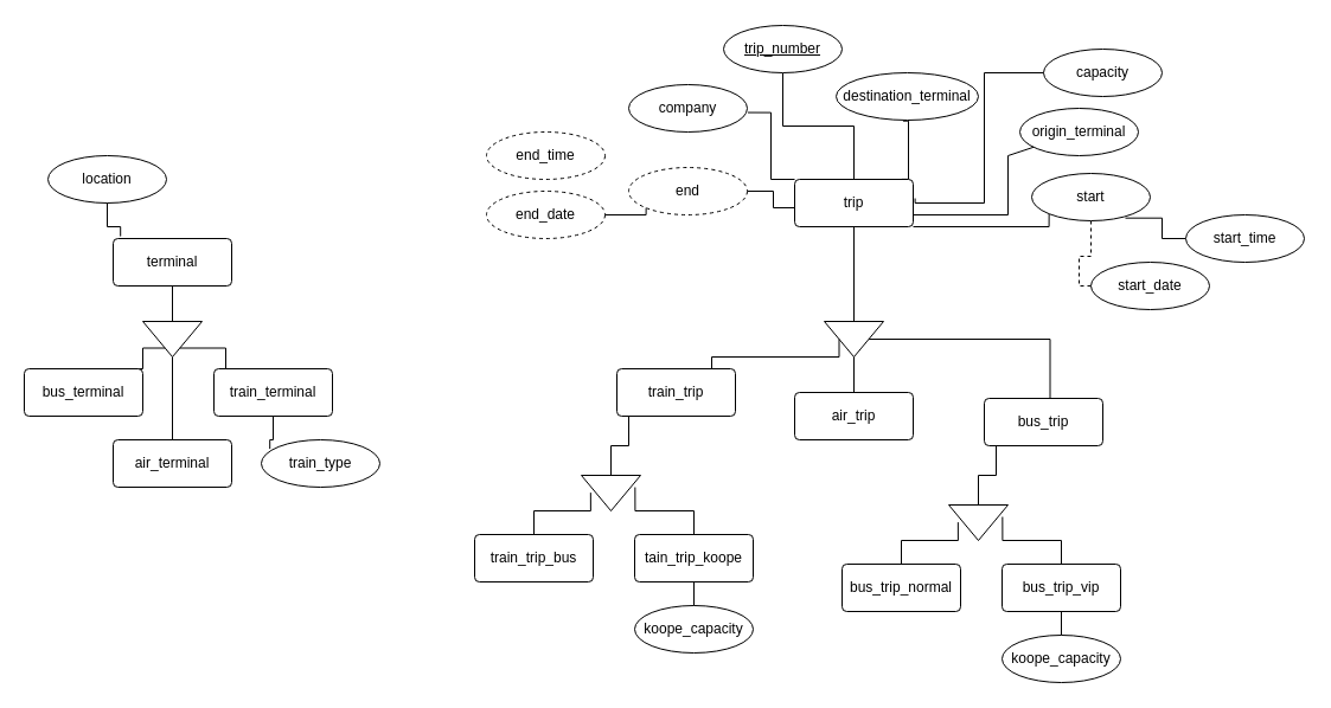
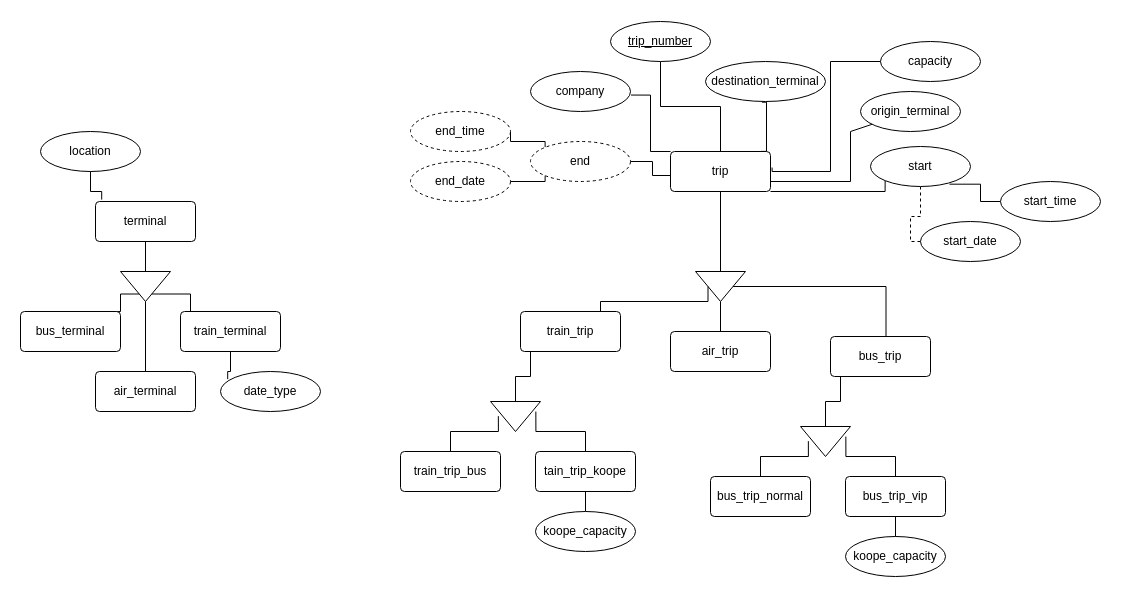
  <mxCell id="0" />
  <mxCell id="1" parent="0" />
  <mxCell id="2" style="edgeStyle=orthogonalEdgeStyle;rounded=0;orthogonalLoop=1;jettySize=auto;html=1;endArrow=none;endFill=0;entryX=0.47;entryY=1.017;entryDx=0;entryDy=0;entryPerimeter=0;" edge="1" parent="1" target="22"><mxGeometry relative="1" as="geometry"><mxPoint x="760.4" y="150.88" as="sourcePoint" /><mxPoint x="760.04" y="91" as="targetPoint" /><Array as="points"><mxPoint x="766" y="151" /></Array></mxGeometry></mxCell>
  <mxCell id="3" style="edgeStyle=orthogonalEdgeStyle;rounded=0;orthogonalLoop=1;jettySize=auto;html=1;exitX=1;exitY=1;exitDx=0;exitDy=0;entryX=0;entryY=1;entryDx=0;entryDy=0;endArrow=none;endFill=0;" edge="1" parent="1" source="6" target="13"><mxGeometry relative="1" as="geometry"><mxPoint x="770.002" y="200.138" as="sourcePoint" /><mxPoint x="955.357" y="180.996" as="targetPoint" /><Array as="points"><mxPoint x="885" y="191" /></Array></mxGeometry></mxCell>
  <mxCell id="4" style="edgeStyle=orthogonalEdgeStyle;rounded=0;orthogonalLoop=1;jettySize=auto;html=1;entryX=1.005;entryY=0.589;entryDx=0;entryDy=0;entryPerimeter=0;endArrow=none;endFill=0;" edge="1" parent="1" source="6" target="27"><mxGeometry relative="1" as="geometry"><mxPoint x="650" y="121" as="targetPoint" /><Array as="points"><mxPoint x="650" y="151" /><mxPoint x="650" y="95" /></Array></mxGeometry></mxCell>
  <mxCell id="5" style="edgeStyle=orthogonalEdgeStyle;rounded=0;orthogonalLoop=1;jettySize=auto;html=1;entryX=1;entryY=0.5;entryDx=0;entryDy=0;endArrow=none;endFill=0;" edge="1" parent="1" source="6" target="40"><mxGeometry relative="1" as="geometry" /></mxCell>
  <mxCell id="6" value="trip" style="rounded=1;arcSize=10;whiteSpace=wrap;html=1;align=center;" vertex="1" parent="1"><mxGeometry x="670.002" y="150.998" width="100" height="40" as="geometry" /></mxCell>
  <mxCell id="7" value="" style="edgeStyle=orthogonalEdgeStyle;rounded=0;orthogonalLoop=1;jettySize=auto;html=1;endArrow=none;endFill=0;" edge="1" parent="1" source="8" target="6"><mxGeometry relative="1" as="geometry" /></mxCell>
  <mxCell id="8" value="&lt;u&gt;trip_number&lt;/u&gt;" style="ellipse;whiteSpace=wrap;html=1;align=center;" vertex="1" parent="1"><mxGeometry x="610.002" y="20.998" width="100" height="40" as="geometry" /></mxCell>
  <mxCell id="9" value="" style="edgeStyle=orthogonalEdgeStyle;rounded=0;orthogonalLoop=1;jettySize=auto;html=1;endArrow=none;endFill=0;" edge="1" parent="1" source="10" target="6"><mxGeometry relative="1" as="geometry"><Array as="points"><mxPoint x="850" y="131" /><mxPoint x="850" y="181" /></Array></mxGeometry></mxCell>
  <mxCell id="10" value="origin_terminal" style="ellipse;whiteSpace=wrap;html=1;align=center;" vertex="1" parent="1"><mxGeometry x="860.002" y="90.998" width="100" height="40" as="geometry" /></mxCell>
  <mxCell id="11" style="edgeStyle=orthogonalEdgeStyle;rounded=0;orthogonalLoop=1;jettySize=auto;html=1;exitX=0;exitY=0.75;exitDx=0;exitDy=0;entryX=1;entryY=0.5;entryDx=0;entryDy=0;endArrow=none;endFill=0;" edge="1" parent="1" source="6" target="24"><mxGeometry relative="1" as="geometry"><mxPoint x="640.002" y="190.998" as="targetPoint" /><Array as="points"><mxPoint x="670" y="175" /><mxPoint x="652" y="175" /><mxPoint x="652" y="161" /></Array></mxGeometry></mxCell>
  <mxCell id="12" value="" style="edgeStyle=orthogonalEdgeStyle;rounded=0;orthogonalLoop=1;jettySize=auto;html=1;endArrow=none;endFill=0;dashed=1;" edge="1" parent="1" source="13" target="28"><mxGeometry relative="1" as="geometry"><Array as="points"><mxPoint x="920" y="216" /><mxPoint x="910" y="216" /><mxPoint x="910" y="241" /></Array></mxGeometry></mxCell>
  <mxCell id="13" value="start" style="ellipse;whiteSpace=wrap;html=1;align=center;" vertex="1" parent="1"><mxGeometry x="870.002" y="145.998" width="100" height="40" as="geometry" /></mxCell>
  <mxCell id="14" value="terminal" style="rounded=1;arcSize=10;whiteSpace=wrap;html=1;align=center;" vertex="1" parent="1"><mxGeometry x="95.002" y="200.998" width="100" height="40" as="geometry" /></mxCell>
  <mxCell id="15" value="" style="edgeStyle=orthogonalEdgeStyle;rounded=0;orthogonalLoop=1;jettySize=auto;html=1;endArrow=none;endFill=0;" edge="1" parent="1" source="17" target="14"><mxGeometry relative="1" as="geometry" /></mxCell>
  <mxCell id="16" value="" style="edgeStyle=orthogonalEdgeStyle;rounded=0;orthogonalLoop=1;jettySize=auto;html=1;endArrow=none;endFill=0;" edge="1" parent="1" source="17" target="34"><mxGeometry relative="1" as="geometry" /></mxCell>
  <mxCell id="17" value="" style="triangle;whiteSpace=wrap;html=1;rotation=-90;flipH=1;" vertex="1" parent="1"><mxGeometry x="130.002" y="260.998" width="30" height="50" as="geometry" /></mxCell>
  <mxCell id="18" style="edgeStyle=orthogonalEdgeStyle;rounded=0;orthogonalLoop=1;jettySize=auto;html=1;exitX=0.75;exitY=0;exitDx=0;exitDy=0;entryX=0;entryY=0.25;entryDx=0;entryDy=0;endArrow=none;endFill=0;" edge="1" parent="1" source="19" target="17"><mxGeometry relative="1" as="geometry"><Array as="points"><mxPoint x="85" y="311" /><mxPoint x="120" y="311" /><mxPoint x="120" y="294" /></Array></mxGeometry></mxCell>
  <mxCell id="19" value="bus_terminal" style="rounded=1;arcSize=10;whiteSpace=wrap;html=1;align=center;" vertex="1" parent="1"><mxGeometry x="20.002" y="310.998" width="100" height="40" as="geometry" /></mxCell>
  <mxCell id="20" style="edgeStyle=orthogonalEdgeStyle;rounded=0;orthogonalLoop=1;jettySize=auto;html=1;exitX=0.25;exitY=0;exitDx=0;exitDy=0;entryX=0;entryY=0.75;entryDx=0;entryDy=0;endArrow=none;endFill=0;" edge="1" parent="1" source="21" target="17"><mxGeometry relative="1" as="geometry"><Array as="points"><mxPoint x="205" y="311" /><mxPoint x="190" y="311" /><mxPoint x="190" y="294" /></Array></mxGeometry></mxCell>
  <mxCell id="21" value="train_terminal" style="rounded=1;arcSize=10;whiteSpace=wrap;html=1;align=center;" vertex="1" parent="1"><mxGeometry x="180.002" y="310.998" width="100" height="40" as="geometry" /></mxCell>
  <mxCell id="22" value="destination_terminal" style="ellipse;whiteSpace=wrap;html=1;align=center;" vertex="1" parent="1"><mxGeometry x="705" y="61" width="120" height="40" as="geometry" /></mxCell>
+ <mxCell id="23" style="edgeStyle=orthogonalEdgeStyle;rounded=0;orthogonalLoop=1;jettySize=auto;html=1;entryX=1;entryY=0.5;entryDx=0;entryDy=0;endArrow=none;endFill=0;exitX=0;exitY=0;exitDx=0;exitDy=0;" edge="1" parent="1" source="24" target="31"><mxGeometry relative="1" as="geometry"><Array as="points"><mxPoint x="545" y="141" /><mxPoint x="510" y="141" /></Array></mxGeometry></mxCell>
  <mxCell id="24" value="end" style="ellipse;whiteSpace=wrap;html=1;align=center;dashed=1;" vertex="1" parent="1"><mxGeometry x="530.002" y="140.998" width="100" height="40" as="geometry" /></mxCell>
  <mxCell id="25" value="capacity" style="ellipse;whiteSpace=wrap;html=1;align=center;" vertex="1" parent="1"><mxGeometry x="880.002" y="40.998" width="100" height="40" as="geometry" /></mxCell>
  <mxCell id="26" style="edgeStyle=orthogonalEdgeStyle;rounded=0;orthogonalLoop=1;jettySize=auto;html=1;endArrow=none;endFill=0;entryX=0;entryY=0.5;entryDx=0;entryDy=0;exitX=1.016;exitY=0.401;exitDx=0;exitDy=0;exitPerimeter=0;" edge="1" parent="1" source="6" target="25"><mxGeometry relative="1" as="geometry"><mxPoint x="770" y="191" as="sourcePoint" /><mxPoint y="61" as="targetPoint" x="890" /><Array as="points"><mxPoint x="772" y="171" /><mxPoint x="830" y="171" /><mxPoint x="830" y="61" /></Array></mxGeometry></mxCell>
  <mxCell id="27" value="company" style="ellipse;whiteSpace=wrap;html=1;align=center;" vertex="1" parent="1"><mxGeometry x="530.002" y="70.998" width="100" height="40" as="geometry" /></mxCell>
  <mxCell id="28" value="start_date" style="ellipse;whiteSpace=wrap;html=1;align=center;" vertex="1" parent="1"><mxGeometry x="920.002" y="220.998" width="100" height="40" as="geometry" /></mxCell>
  <mxCell id="29" style="edgeStyle=orthogonalEdgeStyle;rounded=0;orthogonalLoop=1;jettySize=auto;html=1;entryX=0.79;entryY=0.942;entryDx=0;entryDy=0;endArrow=none;endFill=0;entryPerimeter=0;" edge="1" parent="1" source="30" target="13"><mxGeometry relative="1" as="geometry" /></mxCell>
  <mxCell id="30" value="start_time" style="ellipse;whiteSpace=wrap;html=1;align=center;" vertex="1" parent="1"><mxGeometry x="1000.002" y="180.998" width="100" height="40" as="geometry" /></mxCell>
  <mxCell id="31" value="end_time" style="ellipse;whiteSpace=wrap;html=1;align=center;dashed=1;" vertex="1" parent="1"><mxGeometry x="410.002" y="110.998" width="100" height="40" as="geometry" /></mxCell>
  <mxCell id="32" value="end_date" style="ellipse;whiteSpace=wrap;html=1;align=center;dashed=1;" vertex="1" parent="1"><mxGeometry x="410.002" y="160.998" width="100" height="40" as="geometry" /></mxCell>
  <mxCell id="33" style="edgeStyle=orthogonalEdgeStyle;rounded=0;orthogonalLoop=1;jettySize=auto;html=1;exitX=1;exitY=0.5;exitDx=0;exitDy=0;entryX=0;entryY=1;entryDx=0;entryDy=0;endArrow=none;endFill=0;" edge="1" parent="1" source="32" target="24"><mxGeometry relative="1" as="geometry" /></mxCell>
  <mxCell id="34" value="air_terminal" style="rounded=1;arcSize=10;whiteSpace=wrap;html=1;align=center;" vertex="1" parent="1"><mxGeometry x="95.002" y="370.998" width="100" height="40" as="geometry" /></mxCell>
  <mxCell id="35" value="location" style="ellipse;whiteSpace=wrap;html=1;align=center;" vertex="1" parent="1"><mxGeometry x="40.002" y="130.998" width="100" height="40" as="geometry" /></mxCell>
  <mxCell id="36" style="edgeStyle=orthogonalEdgeStyle;rounded=0;orthogonalLoop=1;jettySize=auto;html=1;entryX=0.062;entryY=-0.047;entryDx=0;entryDy=0;entryPerimeter=0;endArrow=none;endFill=0;" edge="1" parent="1" source="35" target="14"><mxGeometry relative="1" as="geometry" /></mxCell>
- <mxCell id="37" value="train_type" style="ellipse;whiteSpace=wrap;html=1;align=center;" vertex="1" parent="1"><mxGeometry x="220.002" y="370.998" width="100" height="40" as="geometry" /></mxCell>
+ <mxCell id="37" value="date_type" style="ellipse;whiteSpace=wrap;html=1;align=center;" vertex="1" parent="1"><mxGeometry x="220.002" y="370.998" width="100" height="40" as="geometry" /></mxCell>
  <mxCell id="38" style="edgeStyle=orthogonalEdgeStyle;rounded=0;orthogonalLoop=1;jettySize=auto;html=1;entryX=0.072;entryY=0.191;entryDx=0;entryDy=0;entryPerimeter=0;endArrow=none;endFill=0;" edge="1" parent="1" source="21" target="37"><mxGeometry relative="1" as="geometry" /></mxCell>
  <mxCell id="39" style="edgeStyle=orthogonalEdgeStyle;rounded=0;orthogonalLoop=1;jettySize=auto;html=1;entryX=0.555;entryY=0.048;entryDx=0;entryDy=0;entryPerimeter=0;endArrow=none;endFill=0;" edge="1" parent="1" source="40" target="54"><mxGeometry relative="1" as="geometry"><mxPoint x="880" y="321" as="targetPoint" /></mxGeometry></mxCell>
  <mxCell id="40" value="" style="triangle;whiteSpace=wrap;html=1;rotation=-90;flipH=1;" vertex="1" parent="1"><mxGeometry x="705.002" y="260.998" width="30" height="50" as="geometry" /></mxCell>
  <mxCell id="41" style="edgeStyle=orthogonalEdgeStyle;rounded=0;orthogonalLoop=1;jettySize=auto;html=1;entryX=0.5;entryY=0;entryDx=0;entryDy=0;endArrow=none;endFill=0;" edge="1" parent="1" source="43" target="40"><mxGeometry relative="1" as="geometry"><Array as="points"><mxPoint x="600" y="301" /><mxPoint x="707" y="301" /></Array></mxGeometry></mxCell>
  <mxCell id="42" style="edgeStyle=orthogonalEdgeStyle;rounded=0;orthogonalLoop=1;jettySize=auto;html=1;entryX=1;entryY=0.5;entryDx=0;entryDy=0;endArrow=none;endFill=0;" edge="1" parent="1" source="43" target="46"><mxGeometry relative="1" as="geometry"><Array as="points"><mxPoint x="530" y="376" /><mxPoint x="515" y="376" /></Array></mxGeometry></mxCell>
  <mxCell id="43" value="train_trip" style="rounded=1;arcSize=10;whiteSpace=wrap;html=1;align=center;" vertex="1" parent="1"><mxGeometry x="520.002" y="310.998" width="100" height="40" as="geometry" /></mxCell>
  <mxCell id="44" style="edgeStyle=orthogonalEdgeStyle;rounded=0;orthogonalLoop=1;jettySize=auto;html=1;entryX=0;entryY=0.5;entryDx=0;entryDy=0;endArrow=none;endFill=0;" edge="1" parent="1" source="45" target="40"><mxGeometry relative="1" as="geometry" /></mxCell>
  <mxCell id="45" value="air_trip" style="rounded=1;arcSize=10;whiteSpace=wrap;html=1;align=center;" vertex="1" parent="1"><mxGeometry x="670.002" y="330.998" width="100" height="40" as="geometry" /></mxCell>
  <mxCell id="46" value="" style="triangle;whiteSpace=wrap;html=1;rotation=-90;flipH=1;" vertex="1" parent="1"><mxGeometry x="500.002" y="390.998" width="30" height="50" as="geometry" /></mxCell>
  <mxCell id="47" value="train_trip_bus" style="rounded=1;arcSize=10;whiteSpace=wrap;html=1;align=center;" vertex="1" parent="1"><mxGeometry x="400.002" y="450.998" width="100" height="40" as="geometry" /></mxCell>
  <mxCell id="48" style="edgeStyle=orthogonalEdgeStyle;rounded=0;orthogonalLoop=1;jettySize=auto;html=1;entryX=0.5;entryY=0;entryDx=0;entryDy=0;endArrow=none;endFill=0;" edge="1" parent="1" source="49" target="52"><mxGeometry relative="1" as="geometry" /></mxCell>
  <mxCell id="49" value="tain_trip_koope" style="rounded=1;arcSize=10;whiteSpace=wrap;html=1;align=center;" vertex="1" parent="1"><mxGeometry x="535.002" y="450.998" width="100" height="40" as="geometry" /></mxCell>
  <mxCell id="50" style="edgeStyle=orthogonalEdgeStyle;rounded=0;orthogonalLoop=1;jettySize=auto;html=1;entryX=0.488;entryY=0.157;entryDx=0;entryDy=0;entryPerimeter=0;endArrow=none;endFill=0;" edge="1" parent="1" source="47" target="46"><mxGeometry relative="1" as="geometry" /></mxCell>
  <mxCell id="51" style="edgeStyle=orthogonalEdgeStyle;rounded=0;orthogonalLoop=1;jettySize=auto;html=1;entryX=0.335;entryY=0.907;entryDx=0;entryDy=0;entryPerimeter=0;endArrow=none;endFill=0;" edge="1" parent="1" source="49" target="46"><mxGeometry relative="1" as="geometry" /></mxCell>
  <mxCell id="52" value="koope_capacity" style="ellipse;whiteSpace=wrap;html=1;align=center;" vertex="1" parent="1"><mxGeometry x="535.002" y="510.998" width="100" height="40" as="geometry" /></mxCell>
  <mxCell id="53" style="edgeStyle=orthogonalEdgeStyle;rounded=0;orthogonalLoop=1;jettySize=auto;html=1;entryX=1;entryY=0.5;entryDx=0;entryDy=0;endArrow=none;endFill=0;" edge="1" parent="1" source="54" target="55"><mxGeometry relative="1" as="geometry"><Array as="points"><mxPoint x="840" y="401" /><mxPoint x="825" y="401" /></Array></mxGeometry></mxCell>
  <mxCell id="54" value="bus_trip" style="rounded=1;arcSize=10;whiteSpace=wrap;html=1;align=center;" vertex="1" parent="1"><mxGeometry x="830.002" y="335.998" width="100" height="40" as="geometry" /></mxCell>
  <mxCell id="55" value="" style="triangle;whiteSpace=wrap;html=1;rotation=-90;flipH=1;" vertex="1" parent="1"><mxGeometry x="810.002" y="415.998" width="30" height="50" as="geometry" /></mxCell>
  <mxCell id="56" value="bus_trip_normal" style="rounded=1;arcSize=10;whiteSpace=wrap;html=1;align=center;" vertex="1" parent="1"><mxGeometry x="710.002" y="475.998" width="100" height="40" as="geometry" /></mxCell>
  <mxCell id="57" style="edgeStyle=orthogonalEdgeStyle;rounded=0;orthogonalLoop=1;jettySize=auto;html=1;entryX=0.5;entryY=0;entryDx=0;entryDy=0;endArrow=none;endFill=0;" edge="1" parent="1" source="58" target="61"><mxGeometry relative="1" as="geometry" /></mxCell>
  <mxCell id="58" value="bus_trip_vip" style="rounded=1;arcSize=10;whiteSpace=wrap;html=1;align=center;" vertex="1" parent="1"><mxGeometry x="845.002" y="475.998" width="100" height="40" as="geometry" /></mxCell>
  <mxCell id="59" style="edgeStyle=orthogonalEdgeStyle;rounded=0;orthogonalLoop=1;jettySize=auto;html=1;entryX=0.488;entryY=0.157;entryDx=0;entryDy=0;entryPerimeter=0;endArrow=none;endFill=0;" edge="1" parent="1" source="56" target="55"><mxGeometry relative="1" as="geometry" /></mxCell>
  <mxCell id="60" style="edgeStyle=orthogonalEdgeStyle;rounded=0;orthogonalLoop=1;jettySize=auto;html=1;entryX=0.335;entryY=0.907;entryDx=0;entryDy=0;entryPerimeter=0;endArrow=none;endFill=0;" edge="1" parent="1" source="58" target="55"><mxGeometry relative="1" as="geometry" /></mxCell>
  <mxCell id="61" value="koope_capacity" style="ellipse;whiteSpace=wrap;html=1;align=center;" vertex="1" parent="1"><mxGeometry x="845.002" y="535.998" width="100" height="40" as="geometry" /></mxCell>
